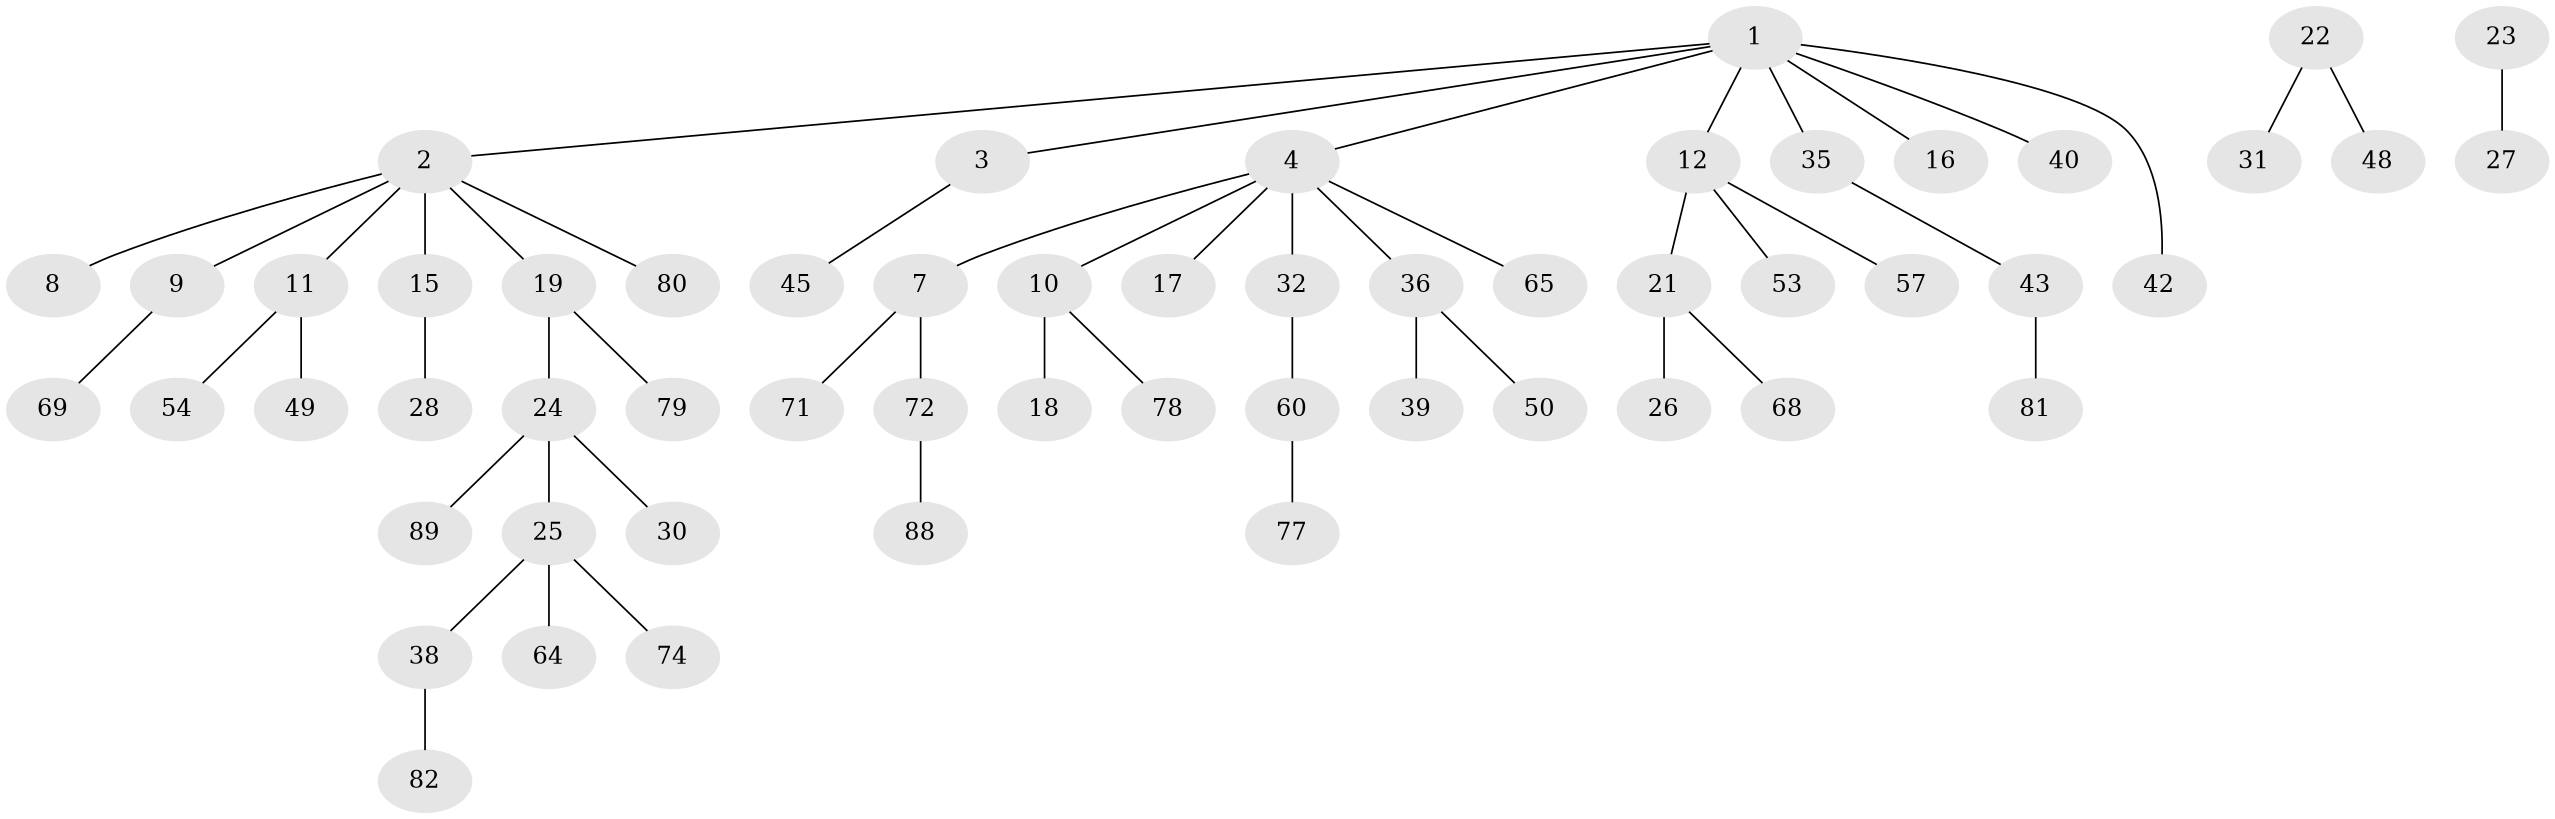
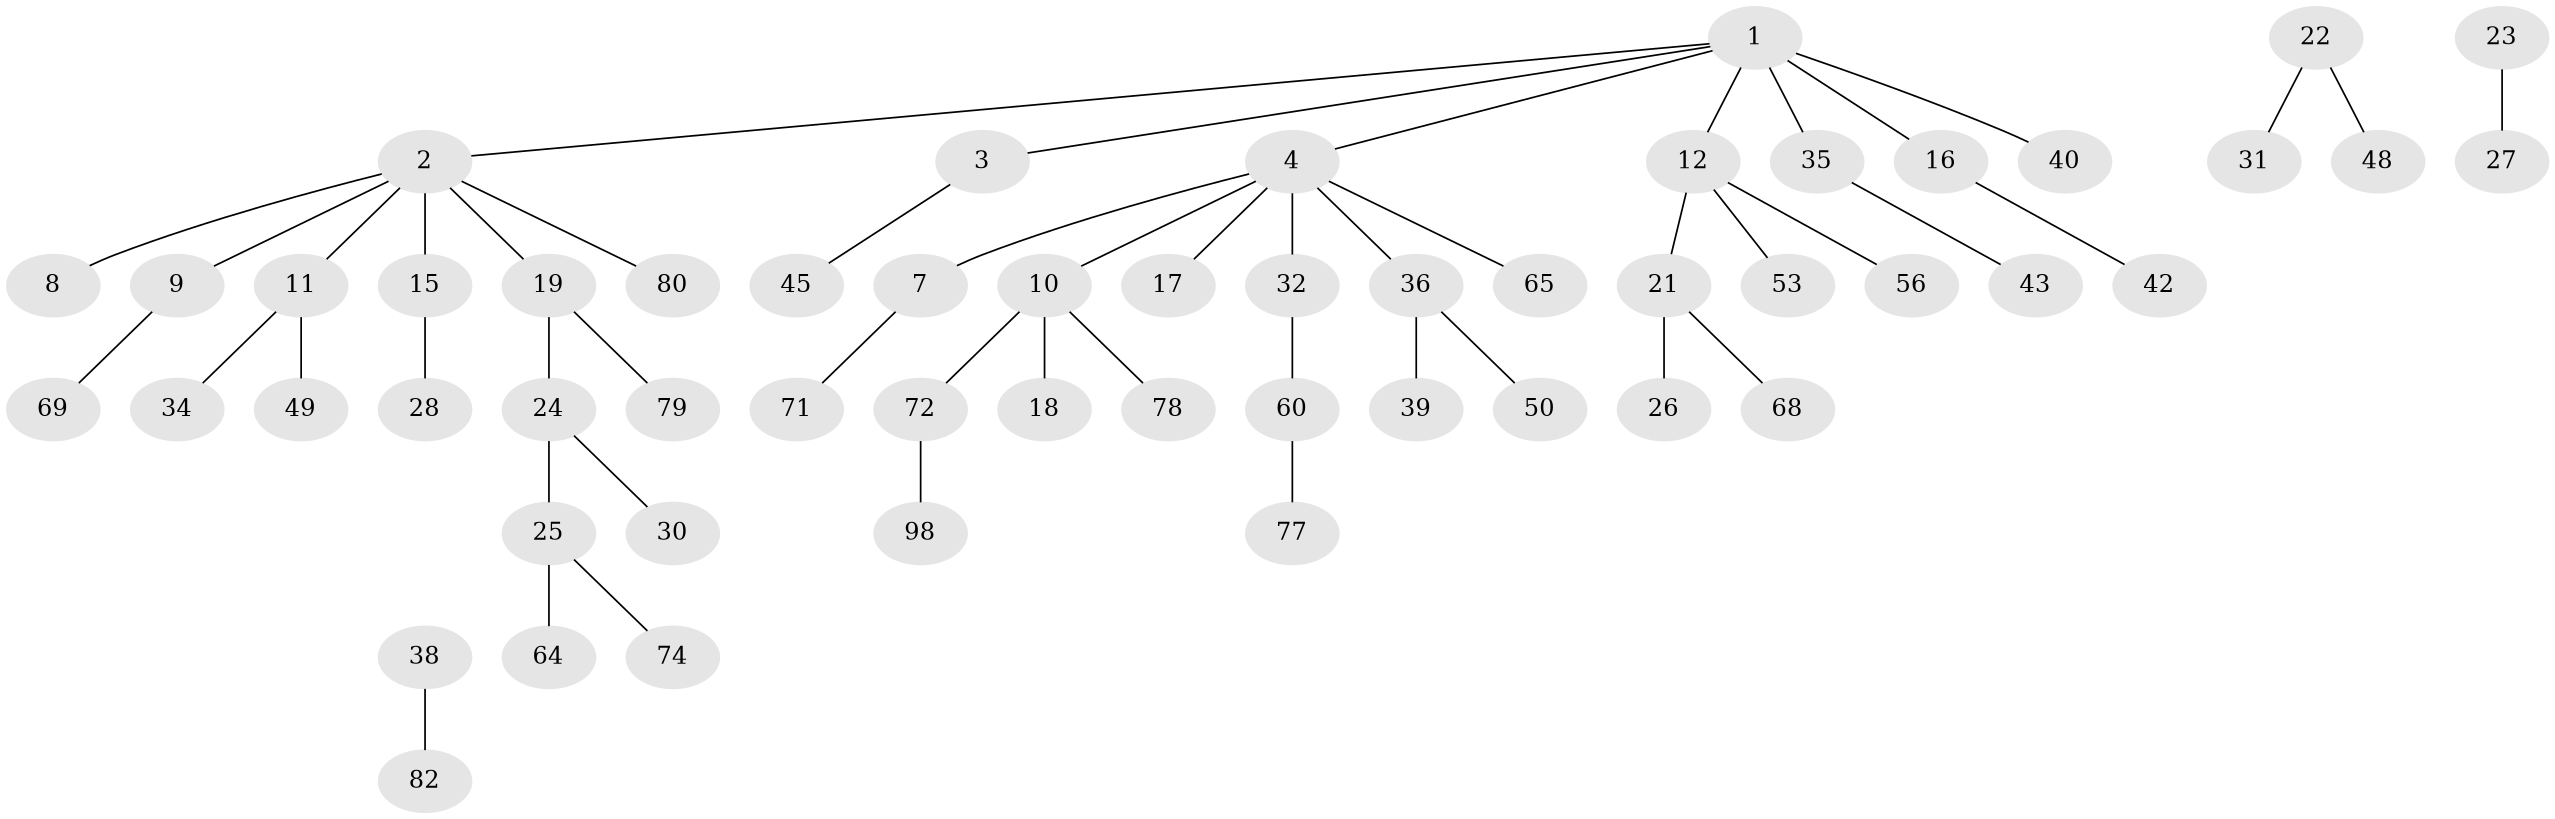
  graph {
    node [color=gray90 style=filled]
    1 [super="+47"]
    2 [super="+6"]
    3 [super="+41"]
    4 [super="+5"]
    12 [super="+29"]
    16 [super="+63"]
    35 [super="+57"]
    40
    42
    8 [super="+61"]
    9 [super="+44"]
    11 [super="+51"]
    15 [super="+85"]
    19 [super="+33"]
    80 [super="+84"]
    45
    7 [super="+38"]
    10 [super="+13"]
    17 [super="+46"]
    32 [super="+83"]
    36 [super="+53"]
    65
    21 [super="+37"]
    n24 [label=53]
-   56 [label=57]
+   56
    43 [super="+70"]
    69
-   54
+   54 [label=34]
    49
    28
    24 [super="+58"]
    79
    71 [super="+75"]
    18 [super="+66"]
    72
    78
    60 [super="+73"]
    39
    50
-   88
+   88 [label=98]
    26 [super="+86"]
    68
    22 [super="+76"]
    31 [super="+67"]
    48
    25 [super="+55"]
    30
-   89
    27 [super="+59"]
    23
    n51 [label=38]
    64
    74
    82
    77
-   81 [super="+87"]
    1 -- 2
    1 -- 3
    1 -- 4
    1 -- 12
    1 -- 16
    1 -- 35
    1 -- 40
-   1 -- 42
+   16 -- 42
    2 -- 8
    2 -- 9
    2 -- 11
    2 -- 15
    2 -- 19
    2 -- 80
    3 -- 45
    4 -- 7
    4 -- 10
    4 -- 17
    4 -- 32
    4 -- 36
    4 -- 65
    12 -- 21
    12 -- n24
    12 -- 56
    35 -- 43
    9 -- 69
    11 -- 54
    11 -- 49
    15 -- 28
    19 -- 24
    19 -- 79
    7 -- 71
    10 -- 18
-   7 -- 72
+   10 -- 72
    10 -- 78
    32 -- 60
    36 -- 39
    36 -- 50
    21 -- 26
    21 -- 68
-   43 -- 81
    24 -- 25
    24 -- 30
-   24 -- 89
    72 -- 88
    60 -- 77
    22 -- 31
    22 -- 48
-   25 -- n51
    25 -- 64
    25 -- 74
    23 -- 27
    n51 -- 82
  }
